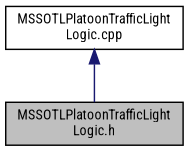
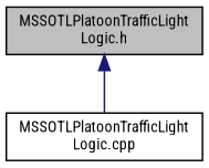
  digraph {
    fontname="Roboto Condensed"
    node [color=black fontname="Roboto Condensed" fontsize=10 shape=record style=filled]
    n1 [fillcolor=grey75 fontcolor=black height=0.2 label="MSSOTLPlatoonTrafficLight\lLogic.h" width=0.4]
    n2 [fillcolor=white height=0.2 label="MSSOTLPlatoonTrafficLight\lLogic.cpp" width=0.4]
-   n2 -> n1 [color=midnightblue dir=back fontname="Roboto Condensed" fontsize=10 labelfontname=Helvetica labelfontsize=10 style=solid]
+   n1 -> n2 [color=midnightblue dir=back fontname="Roboto Condensed" fontsize=10 labelfontname=Helvetica labelfontsize=10 style=solid]
  }
